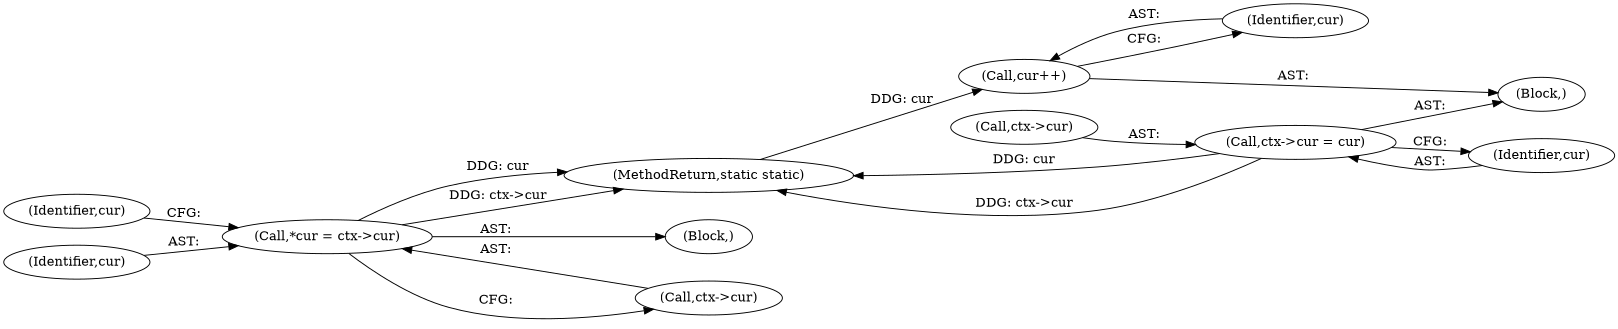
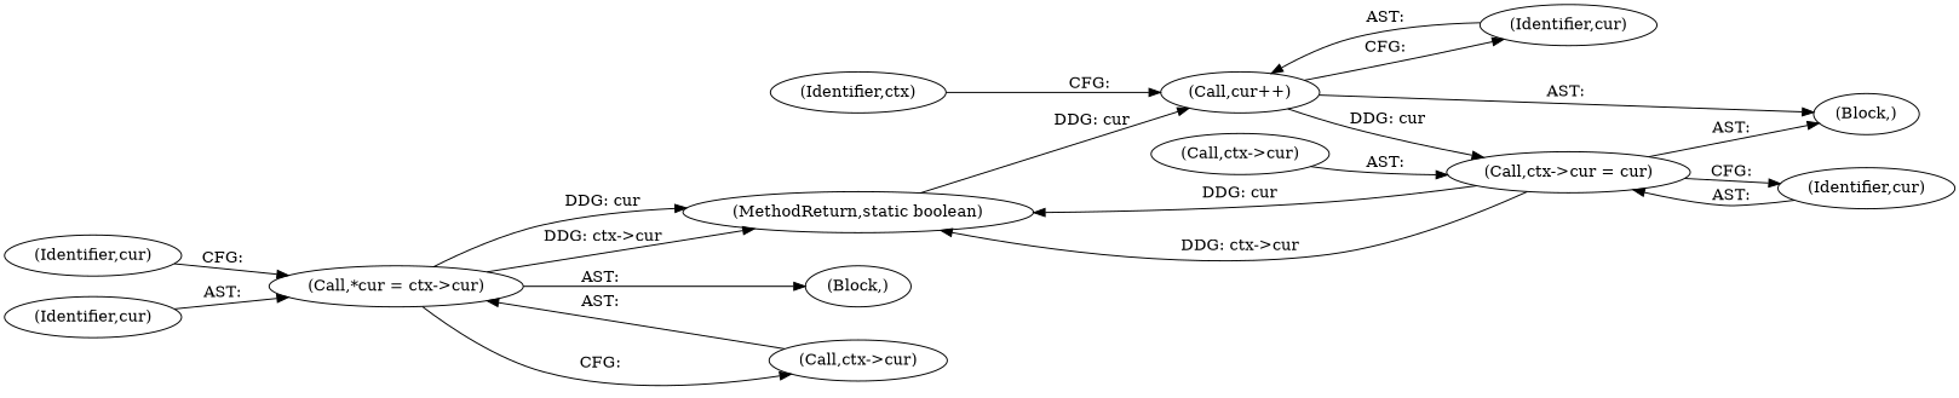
  digraph {
    rankdir=LR
    n1 [label="(Call,*cur = ctx->cur)"]
-   n2 [label="(MethodReturn,static static)"]
+   n2 [label="(MethodReturn,static boolean)"]
    n3 [label="(Block,)"]
    n4 [label="(Call,ctx->cur)"]
    n5 [label="(Call,cur++)"]
    n6 [label="(Call,ctx->cur = cur)"]
    n7 [label="(Identifier,cur)"]
    n8 [label="(Block,)"]
    n9 [label="(Identifier,cur)"]
    n10 [label="(Identifier,cur)"]
    n11 [label="(Call,ctx->cur)"]
+   n12 [label="(Identifier,ctx)"]
    n13 [label="(Identifier,cur)"]
    n1 -> n2 [label="DDG: ctx->cur"]
    n1 -> n2 [label="DDG: cur"]
    n1 -> n3 [label="AST: "]
    n1 -> n4 [label="CFG: "]
    n2 -> n5 [label="DDG: cur"]
    n4 -> n1 [label="AST: "]
+   n5 -> n6 [label="DDG: cur"]
    n5 -> n7 [label="CFG: "]
    n5 -> n8 [label="AST: "]
    n6 -> n2 [label="DDG: ctx->cur"]
    n6 -> n2 [label="DDG: cur"]
    n6 -> n8 [label="AST: "]
    n6 -> n9 [label="CFG: "]
    n7 -> n5 [label="AST: "]
    n9 -> n6 [label="AST: "]
    n10 -> n1 [label="CFG: "]
    n11 -> n6 [label="AST: "]
+   n12 -> n5 [label="CFG: "]
    n13 -> n1 [label="AST: "]
  }
